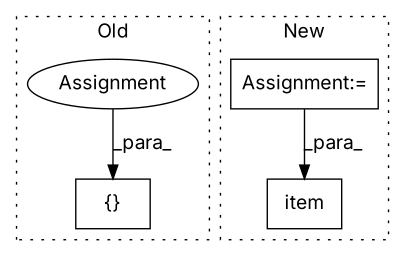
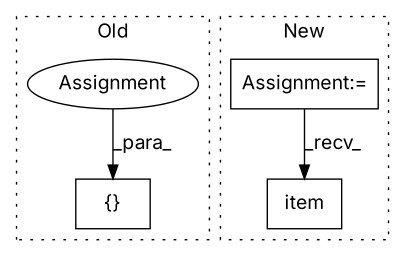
  digraph {
    fontname=Inter
    node [fontname=Inter shape=box]
    edge [fontname=Inter]
    n1 [a=4 l="1,1" label="{}" s="4684,4688"]
    n2 [a=34 l=3 label=Assignment s=4685 shape=ellipse]
    n3 [a=32 l=6 label=item s=5329]
    n4 [a=7 l=1 label="Assignment:=" s=4593]
    subgraph cluster_1 {
      label=Old
      style=dotted
      n1
      n2
    }
    subgraph cluster_2 {
      label=New
      style=dotted
      n3
      n4
    }
    n2 -> n1 [label=_para_]
-   n4 -> n3 [label=_para_]
+   n4 -> n3 [label=_recv_]
  }
